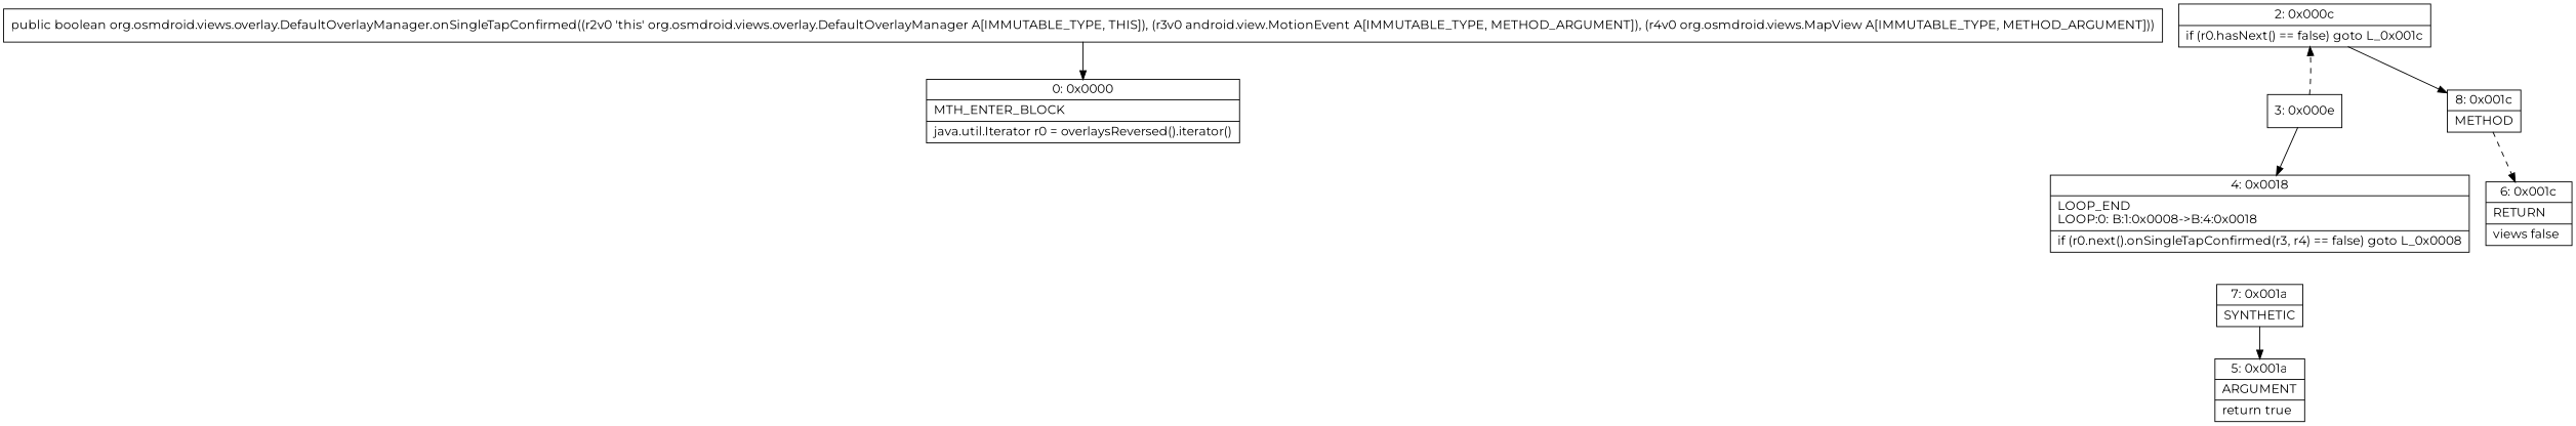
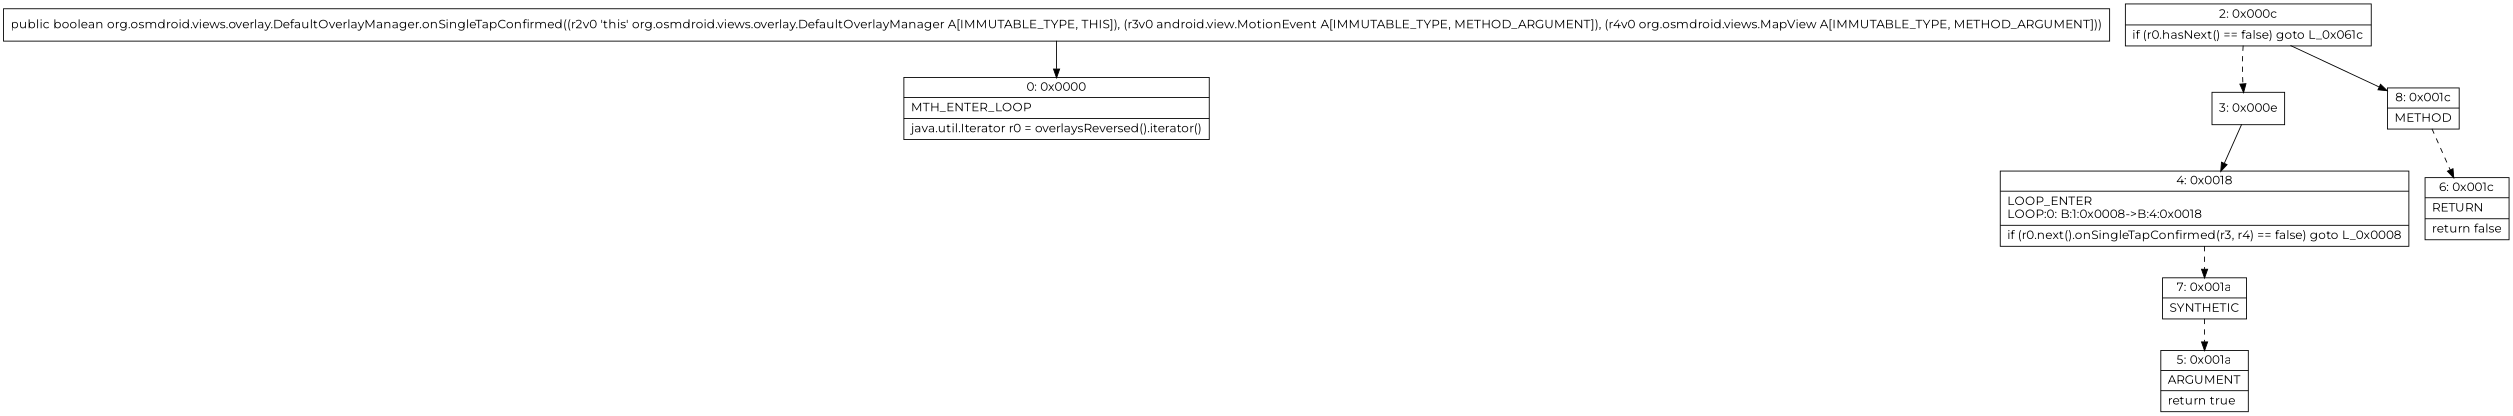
  digraph {
    fontname=Montserrat
    node [fontname=Montserrat shape=record]
    edge [fontname=Montserrat]
-   n1 [label="{0\:\ 0x0000|MTH_ENTER_BLOCK\l|java.util.Iterator r0 = overlaysReversed().iterator()\l}"]
-   n2 [label="{2\:\ 0x000c|if (r0.hasNext() == false) goto L_0x001c\l}"]
+   n1 [label="{0\:\ 0x0000|MTH_ENTER_LOOP\l|java.util.Iterator r0 = overlaysReversed().iterator()\l}"]
+   n2 [label="{2\:\ 0x000c|if (r0.hasNext() == false) goto L_0x061c\l}"]
    n3 [label="{3\:\ 0x000e}"]
    n4 [label="{8\:\ 0x001c|METHOD\l}"]
-   n5 [label="{4\:\ 0x0018|LOOP_END\lLOOP:0: B:1:0x0008\-\>B:4:0x0018\l|if (r0.next().onSingleTapConfirmed(r3, r4) == false) goto L_0x0008\l}"]
-   n6 [label="{6\:\ 0x001c|RETURN\l|views false\l}"]
+   n5 [label="{4\:\ 0x0018|LOOP_ENTER\lLOOP:0: B:1:0x0008\-\>B:4:0x0018\l|if (r0.next().onSingleTapConfirmed(r3, r4) == false) goto L_0x0008\l}"]
+   n6 [label="{6\:\ 0x001c|RETURN\l|return false\l}"]
    n7 [label="{7\:\ 0x001a|SYNTHETIC\l}"]
    n8 [label="{5\:\ 0x001a|ARGUMENT\l|return true\l}"]
    n9 [label="{public boolean org.osmdroid.views.overlay.DefaultOverlayManager.onSingleTapConfirmed((r2v0 'this' org.osmdroid.views.overlay.DefaultOverlayManager A[IMMUTABLE_TYPE, THIS]), (r3v0 android.view.MotionEvent A[IMMUTABLE_TYPE, METHOD_ARGUMENT]), (r4v0 org.osmdroid.views.MapView A[IMMUTABLE_TYPE, METHOD_ARGUMENT])) }"]
-   n3 -> n2 [style=dashed]
+   n2 -> n3 [style=dashed]
    n2 -> n4
    n3 -> n5
    n4 -> n6 [style=dashed]
-   n7 -> n8
+   n5 -> n7 [style=dashed]
+   n7 -> n8 [style=dashed]
    n9 -> n1
  }
